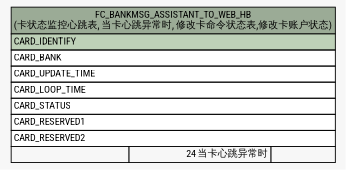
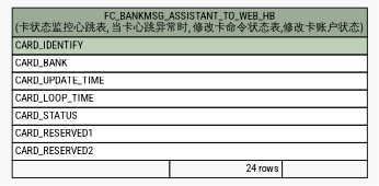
  digraph {
    bgcolor="#f7f7f7"
    fontname="Roboto Condensed"
    fontsize=11
    nodesep=0.18
    rankdir=RL
    ranksep=0.46
-   n1 [fontname="Roboto Condensed" fontsize=11 label=<     <TABLE BORDER="0" CELLBORDER="1" CELLSPACING="0" BGCOLOR="#ffffff">       <TR><TD COLSPAN="3" BGCOLOR="#9bab96" ALIGN="CENTER">FC_BANKMSG_ASSISTANT_TO_WEB_HB<br/>(卡状态监控心跳表, 当卡心跳异常时, 修改卡命令状态表,修改卡账户状态)</TD></TR>       <TR><TD PORT="CARD_IDENTIFY" COLSPAN="3" BGCOLOR="#bed1b8" ALIGN="LEFT">CARD_IDENTIFY</TD></TR>       <TR><TD PORT="CARD_BANK" COLSPAN="3" ALIGN="LEFT">CARD_BANK</TD></TR>       <TR><TD PORT="CARD_UPDATE_TIME" COLSPAN="3" ALIGN="LEFT">CARD_UPDATE_TIME</TD></TR>       <TR><TD PORT="CARD_LOOP_TIME" COLSPAN="3" ALIGN="LEFT">CARD_LOOP_TIME</TD></TR>       <TR><TD PORT="CARD_STATUS" COLSPAN="3" ALIGN="LEFT">CARD_STATUS</TD></TR>       <TR><TD PORT="CARD_RESERVED1" COLSPAN="3" ALIGN="LEFT">CARD_RESERVED1</TD></TR>       <TR><TD PORT="CARD_RESERVED2" COLSPAN="3" ALIGN="LEFT">CARD_RESERVED2</TD></TR>       <TR><TD ALIGN="LEFT" BGCOLOR="#f7f7f7">  </TD><TD ALIGN="RIGHT" BGCOLOR="#f7f7f7">24 当卡心跳异常时</TD><TD ALIGN="RIGHT" BGCOLOR="#f7f7f7">  </TD></TR>     </TABLE>> shape=plaintext]
+   n1 [fontname="Roboto Condensed" fontsize=11 label=<     <TABLE BORDER="0" CELLBORDER="1" CELLSPACING="0" BGCOLOR="#ffffff">       <TR><TD COLSPAN="3" BGCOLOR="#9bab96" ALIGN="CENTER">FC_BANKMSG_ASSISTANT_TO_WEB_HB<br/>(卡状态监控心跳表, 当卡心跳异常时, 修改卡命令状态表,修改卡账户状态)</TD></TR>       <TR><TD PORT="CARD_IDENTIFY" COLSPAN="3" BGCOLOR="#bed1b8" ALIGN="LEFT">CARD_IDENTIFY</TD></TR>       <TR><TD PORT="CARD_BANK" COLSPAN="3" ALIGN="LEFT">CARD_BANK</TD></TR>       <TR><TD PORT="CARD_UPDATE_TIME" COLSPAN="3" ALIGN="LEFT">CARD_UPDATE_TIME</TD></TR>       <TR><TD PORT="CARD_LOOP_TIME" COLSPAN="3" ALIGN="LEFT">CARD_LOOP_TIME</TD></TR>       <TR><TD PORT="CARD_STATUS" COLSPAN="3" ALIGN="LEFT">CARD_STATUS</TD></TR>       <TR><TD PORT="CARD_RESERVED1" COLSPAN="3" ALIGN="LEFT">CARD_RESERVED1</TD></TR>       <TR><TD PORT="CARD_RESERVED2" COLSPAN="3" ALIGN="LEFT">CARD_RESERVED2</TD></TR>       <TR><TD ALIGN="LEFT" BGCOLOR="#f7f7f7">  </TD><TD ALIGN="RIGHT" BGCOLOR="#f7f7f7">24 rows</TD><TD ALIGN="RIGHT" BGCOLOR="#f7f7f7">  </TD></TR>     </TABLE>> shape=plaintext]
  }
